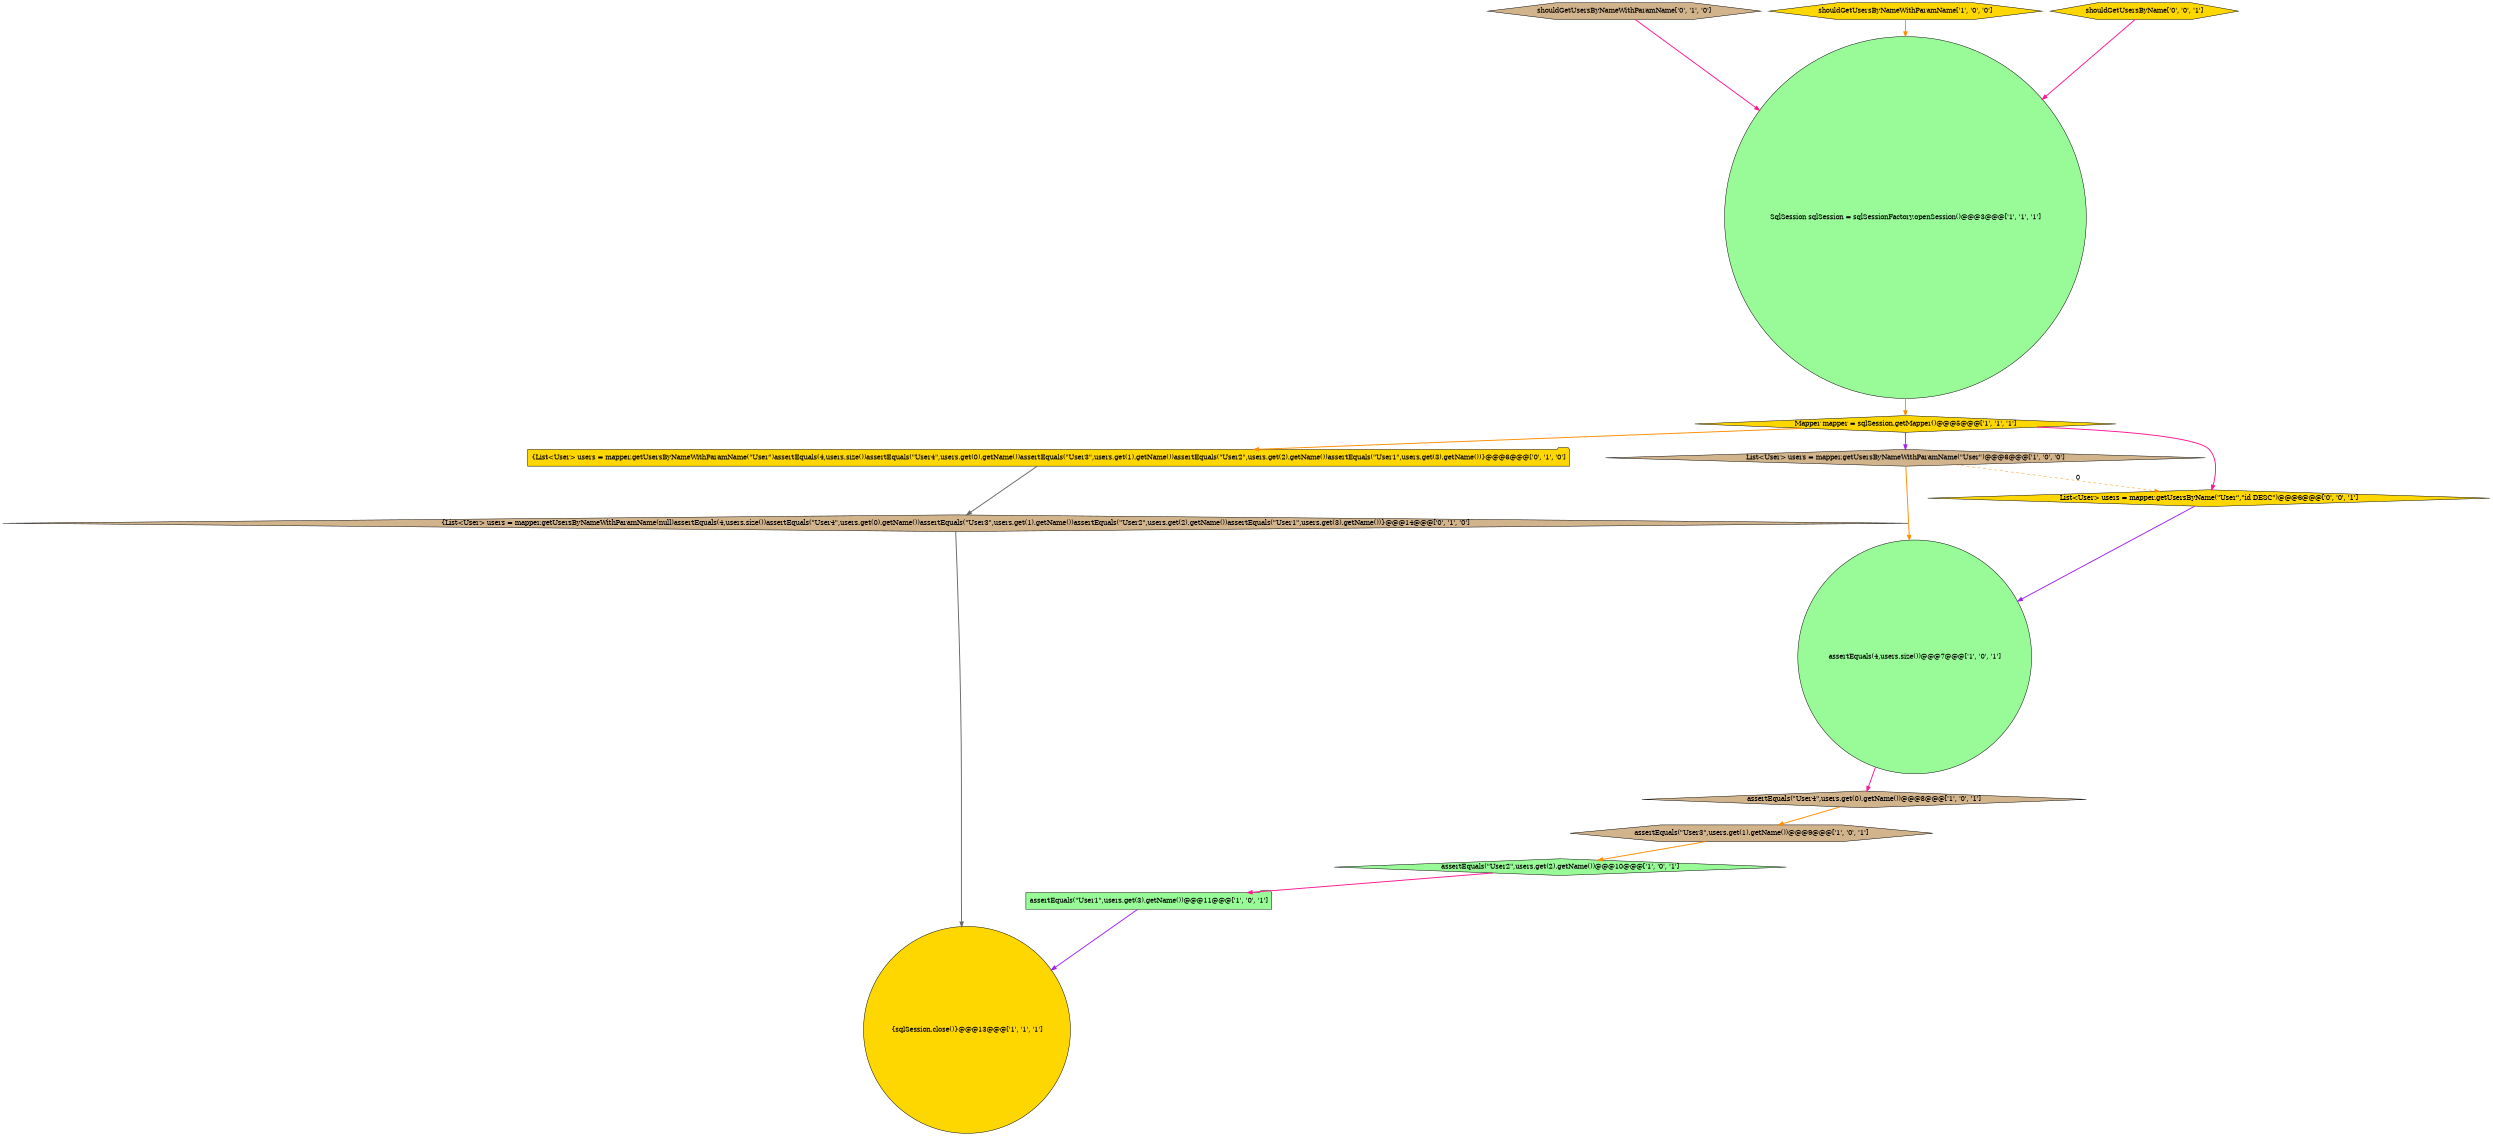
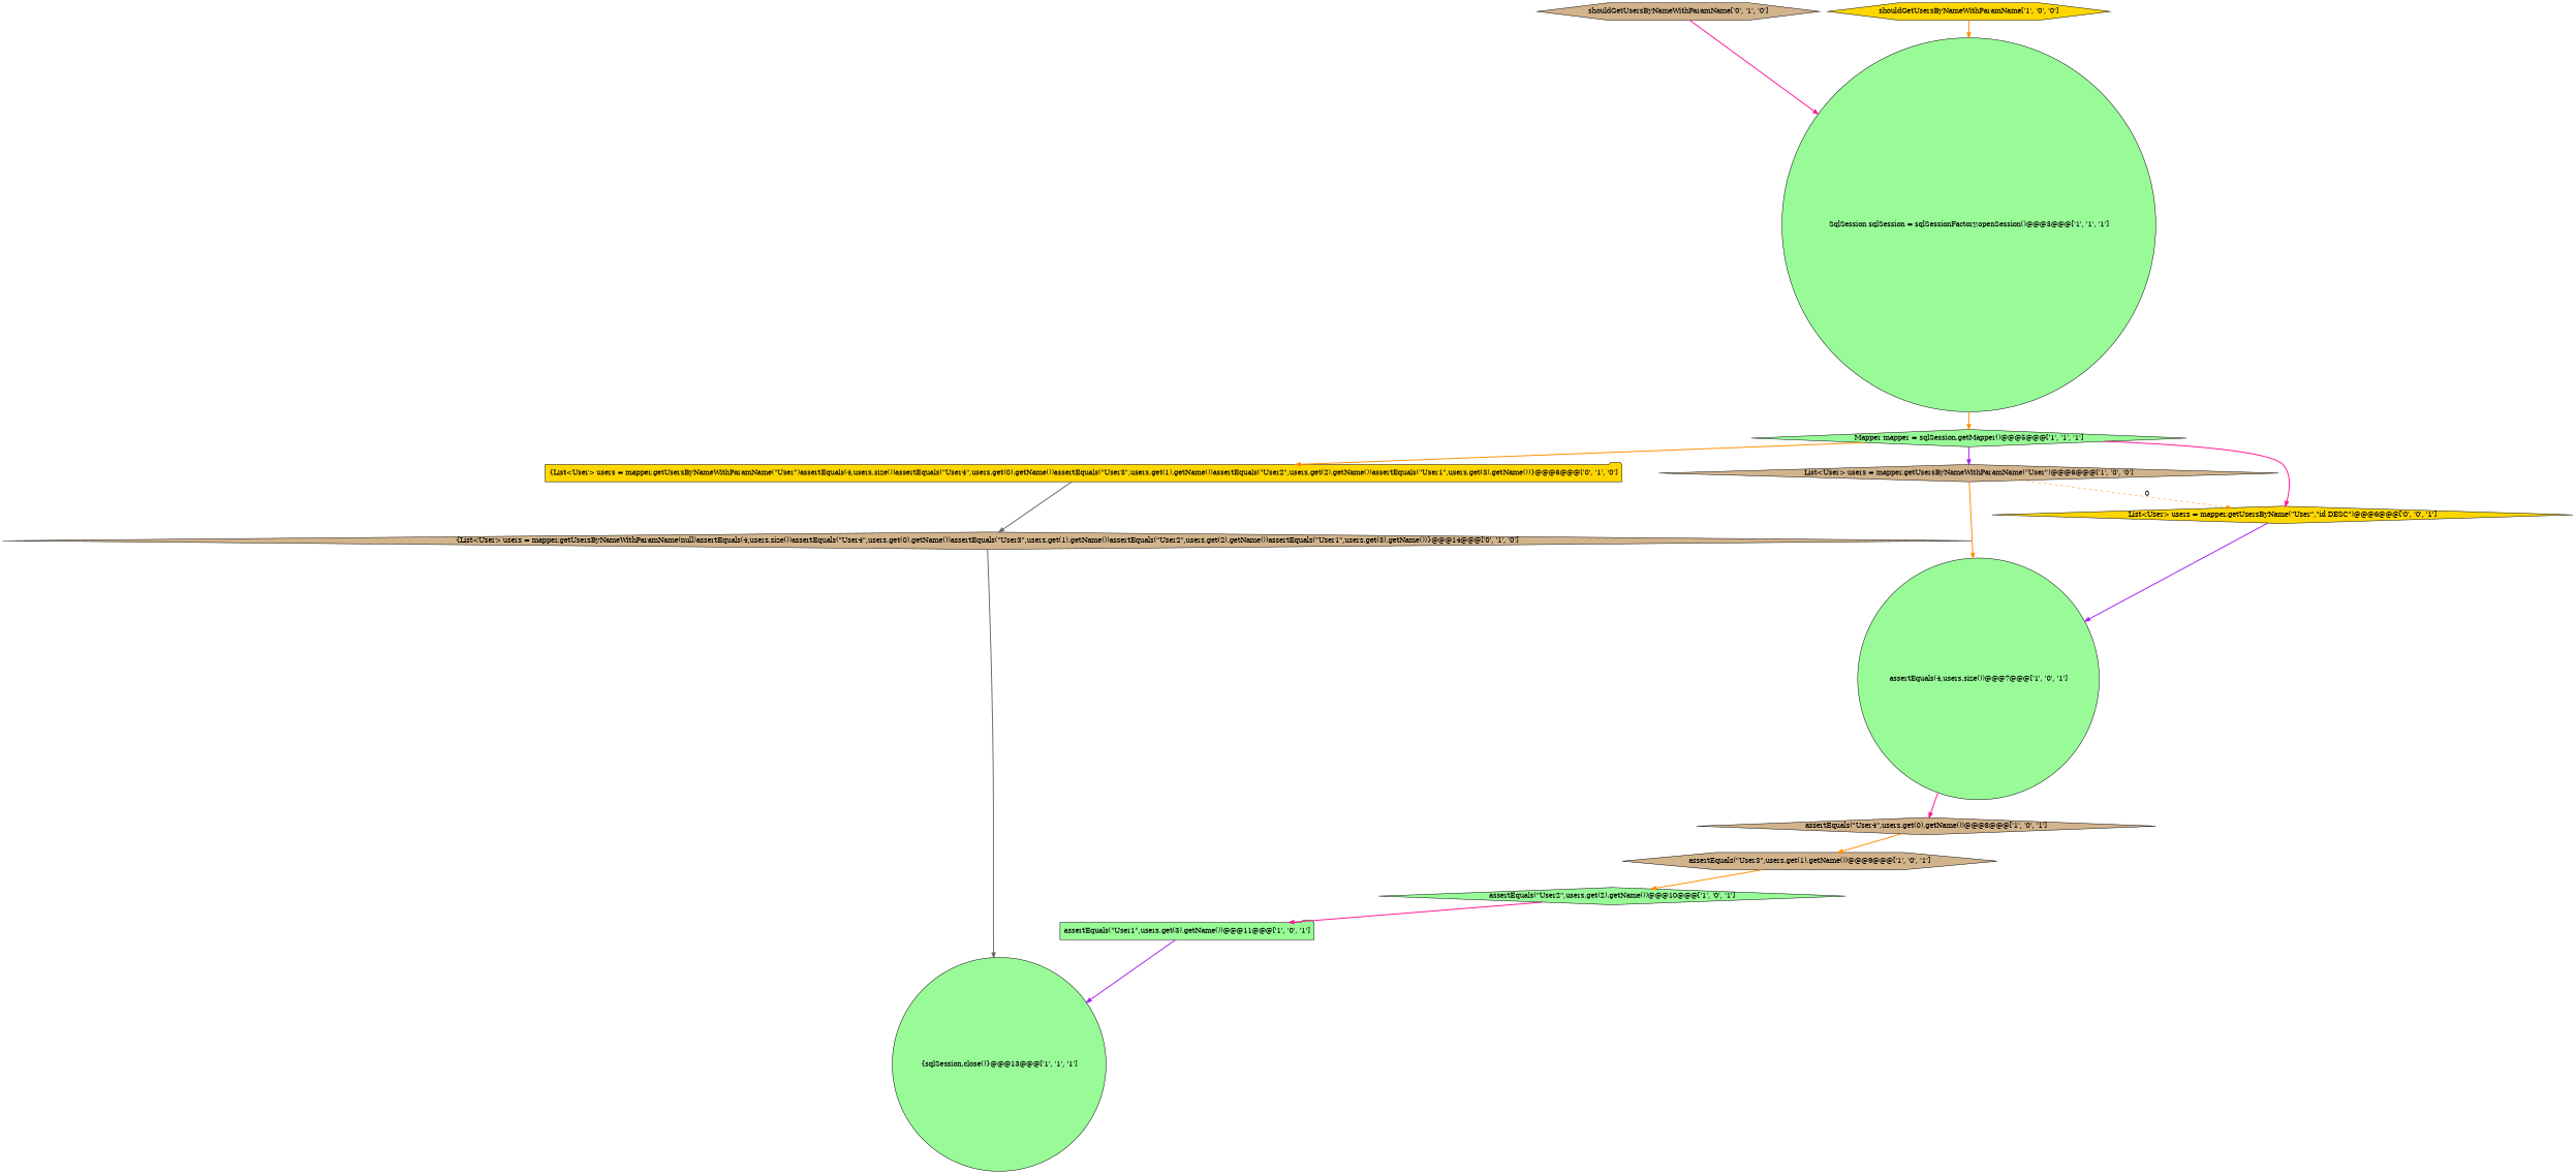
  digraph {
    node [fillcolor=palegreen shape=diamond style=filled]
    edge [color=darkorange style=bold]
    n1 [fillcolor=tan label="assertEquals(\"User4\",users.get(0).getName())@@@8@@@['1', '0', '1']"]
    n2 [fillcolor=tan label="assertEquals(\"User3\",users.get(1).getName())@@@9@@@['1', '0', '1']" shape=hexagon]
    n3 [label="assertEquals(\"User2\",users.get(2).getName())@@@10@@@['1', '0', '1']"]
    n4 [fillcolor=tan label="{List<User> users = mapper.getUsersByNameWithParamName(null)assertEquals(4,users.size())assertEquals(\"User4\",users.get(0).getName())assertEquals(\"User3\",users.get(1).getName())assertEquals(\"User2\",users.get(2).getName())assertEquals(\"User1\",users.get(3).getName())}@@@14@@@['0', '1', '0']"]
-   n5 [fillcolor=gold label="{sqlSession.close()}@@@13@@@['1', '1', '1']" shape=circle]
+   n5 [label="{sqlSession.close()}@@@13@@@['1', '1', '1']" shape=circle]
    n6 [fillcolor=tan label="shouldGetUsersByNameWithParamName['0', '1', '0']" shape=hexagon]
    n7 [label="SqlSession sqlSession = sqlSessionFactory.openSession()@@@3@@@['1', '1', '1']" shape=circle]
-   n8 [fillcolor=gold label="Mapper mapper = sqlSession.getMapper()@@@5@@@['1', '1', '1']"]
+   n8 [label="Mapper mapper = sqlSession.getMapper()@@@5@@@['1', '1', '1']"]
    n9 [fillcolor=gold label="List<User> users = mapper.getUsersByName(\"User\",\"id DESC\")@@@6@@@['0', '0', '1']"]
    n10 [label="assertEquals(4,users.size())@@@7@@@['1', '0', '1']" shape=circle]
    n11 [fillcolor=gold label="shouldGetUsersByNameWithParamName['1', '0', '0']" shape=hexagon]
-   n12 [fillcolor=gold label="shouldGetUsersByName['0', '0', '1']" shape=hexagon]
    n13 [fillcolor=gold label="{List<User> users = mapper.getUsersByNameWithParamName(\"User\")assertEquals(4,users.size())assertEquals(\"User4\",users.get(0).getName())assertEquals(\"User3\",users.get(1).getName())assertEquals(\"User2\",users.get(2).getName())assertEquals(\"User1\",users.get(3).getName())}@@@6@@@['0', '1', '0']" shape=folder]
    n14 [fillcolor=tan label="List<User> users = mapper.getUsersByNameWithParamName(\"User\")@@@6@@@['1', '0', '0']"]
    n15 [label="assertEquals(\"User1\",users.get(3).getName())@@@11@@@['1', '0', '1']" shape=folder]
    n1 -> n2
    n2 -> n3
    n3 -> n15 [color=deeppink]
    n4 -> n5 [color=gray40]
    n6 -> n7 [color=deeppink]
    n7 -> n8
    n8 -> n9 [color=deeppink]
    n8 -> n13
    n8 -> n14 [color=purple]
    n9 -> n10 [color=purple]
    n10 -> n1 [color=deeppink]
    n11 -> n7
-   n12 -> n7 [color=deeppink]
    n13 -> n4 [color=gray40]
    n14 -> n9 [label=0 style=dashed]
    n14 -> n10
    n15 -> n5 [color=purple]
  }
